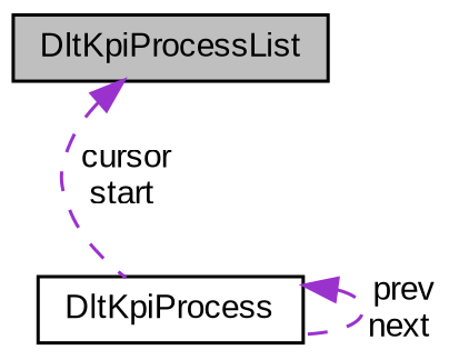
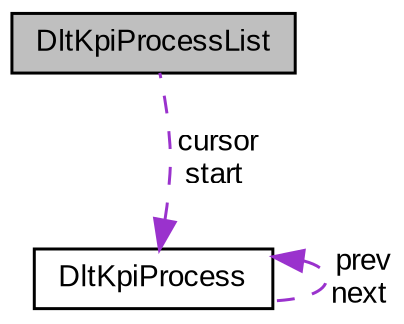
  digraph {
    fontname="Liberation Sans"
    node [color=black fontname="Liberation Sans" fontsize=10 shape=record style=filled]
    edge [color=darkorchid3 dir=back fontname="Liberation Sans" fontsize=10 labelfontname=FreeSans labelfontsize=10 style=dashed]
    n1 [fillcolor=grey75 fontcolor=black height=0.2 label=DltKpiProcessList width=0.4]
    n2 [fillcolor=white height=0.2 label=DltKpiProcess width=0.4]
-   n1 -> n2 [label=" cursor\nstart"]
+   n2 -> n1 [label=" cursor\nstart"]
    n2 -> n2 [label=" prev\nnext"]
  }
